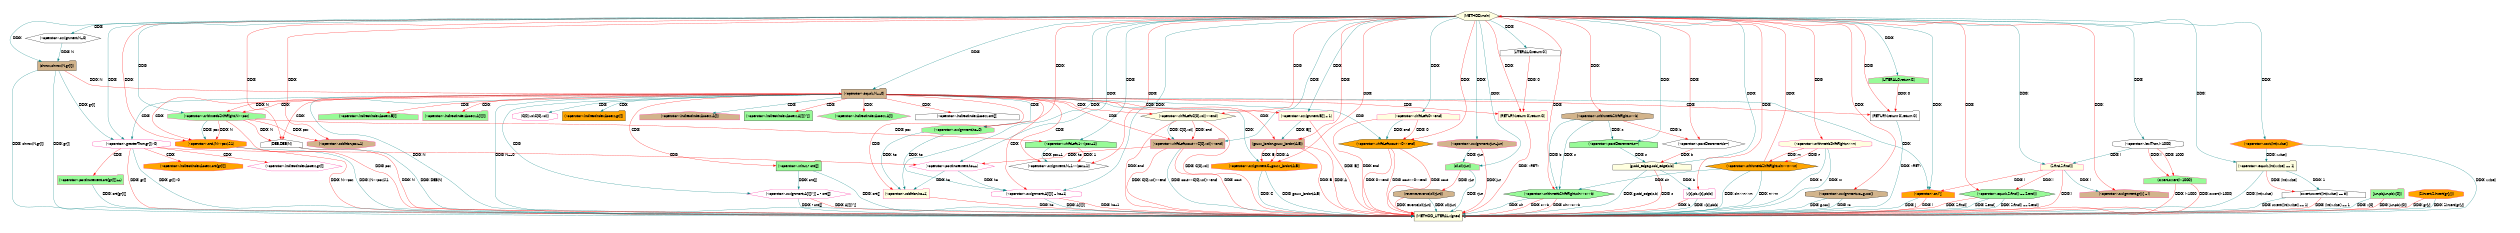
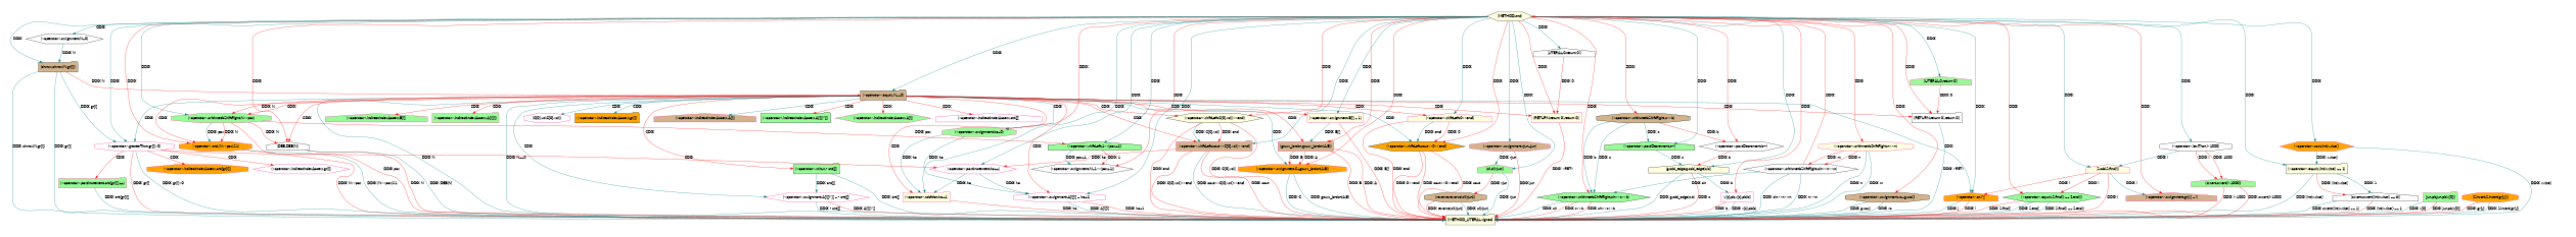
  digraph {
    fontname=Lato
    node [color=deeppink fillcolor=white fontname=Lato shape=folder style=filled]
    edge [color=red fontname=Lato]
-   n1 [color=black fillcolor=lightyellow label="(METHOD,main)" shape=hexagon]
+   n1 [color=black fillcolor=lightyellow label="(METHOD,and)" shape=hexagon]
    n2 [fillcolor=tan label="(<operator>.assignment,rjun=jun)" shape=octagon]
    n3 [color=black label="(<operator>.assignment,N=0)" shape=hexagon]
    n4 [color=black fillcolor=tan label="(chmax,chmax(N,gr[i]))"]
    n5 [color=black label="(DEB,DEB(N))" shape=house]
    n6 [fillcolor=palegreen label="(<operator>.assignment,ko=0)" shape=octagon]
    n7 [fillcolor=lightyellow label="(<operator>.assignment,B[i] = 1)"]
    n8 [fillcolor=orange label="(<operator>.assignment,C=gauss_jordan(A,B))" shape=octagon]
    n9 [fillcolor=tan label="(<operator>.shiftLeft,cout<<C[0].val()<<endl)"]
    n10 [fillcolor=lightyellow label="(RETURN,return 0;,return 0;)"]
    n11 [color=black fillcolor=palegreen label="(<operator>.arithmeticShiftRight,cin>>a>>b)" shape=hexagon]
    n12 [color=black fillcolor=palegreen label="(<operator>.postDecrement,a--)" shape=house]
    n13 [color=black label="(<operator>.postDecrement,b--)" shape=hexagon]
    n14 [color=black fillcolor=lightyellow label="(g.add_edge,g.add_edge(a,b))" shape=house]
    n15 [label="(v[a].pb,v[a].pb(b))"]
    n16 [color=black fillcolor=tan label="(<operator>.assignment,sc=g.scc())" shape=octagon]
    n17 [color=black fillcolor=tan label="(<operator>.equals,N==0)"]
    n18 [label="(<operator>.assignment,A[i][i] = ko+1)" shape=octagon]
    n19 [color=black label="(LITERAL,0,return 0;)" shape=house]
    n20 [fillcolor=lightyellow label="(<operator>.arithmeticShiftRight,n>>m)" shape=octagon]
    n21 [fillcolor=palegreen label="(all,all(rjun))" shape=house]
    n22 [color=black fillcolor=orange label="(<operator>.shiftLeft,cout<<0<<endl)" shape=hexagon]
    n23 [color=black label="(RETURN,return 0;,return 0;)"]
    n24 [fillcolor=orange label="(<operator>.and,(N>>pos)&1)" shape=octagon]
    n25 [label="(<operator>.greaterThan,gr[i]>0)" shape=octagon]
    n26 [fillcolor=tan label="(gauss_jordan,gauss_jordan(A,B))"]
    n27 [color=black fillcolor=lightyellow label="(<operator>.shiftLeft,C[0].val()<<endl)" shape=hexagon]
    n28 [color=black fillcolor=tan label="(<operator>.arithmeticShiftRight,a>>b)" shape=octagon]
    n29 [color=black fillcolor=palegreen label="(<operator>.equals,S.find(i) == S.end())" shape=hexagon]
    n30 [fillcolor=palegreen label="(LITERAL,0,return 0;)" shape=house]
    n31 [color=black label="(<operator>.assignment,N=1<<(pos+1))" shape=hexagon]
    n32 [label="(<operator>.postIncrement,ko++)" shape=hexagon]
    n33 [fillcolor=lightyellow label="(<operator>.addition,ko+1)"]
    n34 [color=black fillcolor=lightyellow label="(<operator>.equals,(int)x.size() == 1)"]
    n35 [color=black label="(<operator>.lessThan,i<1000)" shape=octagon]
    n36 [fillcolor=tan label="(<operator>.assignment,gr[x] = i)" shape=house]
    n37 [fillcolor=lightyellow label="(<operator>.shiftLeft,0<<endl)" shape=house]
    n38 [fillcolor=palegreen label="(<operator>.arithmeticShiftRight,N>>pos)" shape=octagon]
    n39 [fillcolor=orange label="(<operator>.cast,(int)x.size())" shape=hexagon]
-   n40 [fillcolor=lightyellow label="(S.find,S.find(i))" shape=house]
+   n40 [fillcolor=lightyellow label="(S.add,S.find(i))" shape=house]
    n41 [color=black fillcolor=palegreen label="(<operator>.shiftLeft,1<<(pos+1))" shape=house]
    n42 [fillcolor=orange label="(<operator>.or,i^j)" shape=house]
-   n43 [fillcolor=tan label="(<operator>.addition,pos+1)" shape=octagon]
-   n44 [color=black fillcolor=orange label="(<operator>.arithmeticShiftRight,cin>>n>>m)" shape=hexagon]
+   n44 [color=black label="(<operator>.arithmeticShiftRight,cin>>n>>m)" shape=hexagon]
    n45 [color=black fillcolor=lightyellow label="(METHOD_LITERAL,signed)"]
    n46 [label="(<operator>.assignment,A[i][i^j] = - cnt[j])" shape=hexagon]
    n47 [color=black fillcolor=palegreen label="(<operator>.minus,- cnt[j])"]
    n48 [fillcolor=palegreen label="(<operator>.indirectIndexAccess,B[i])" shape=house]
    n49 [fillcolor=palegreen label="(<operator>.indirectIndexAccess,A[i][i])"]
    n50 [label="(C[0].val,C[0].val())" shape=octagon]
    n51 [color=black fillcolor=orange label="(<operator>.indirectIndexAccess,gr[i])"]
    n52 [fillcolor=tan label="(<operator>.indirectIndexAccess,A[i])" shape=house]
    n53 [color=black fillcolor=palegreen label="(<operator>.indirectIndexAccess,A[i][i^j])"]
    n54 [fillcolor=palegreen label="(<operator>.indirectIndexAccess,A[i])" shape=hexagon]
-   n55 [color=black label="(<operator>.indirectIndexAccess,cnt[j])" shape=house]
+   n55 [label="(<operator>.indirectIndexAccess,cnt[j])" shape=house]
    n56 [color=black fillcolor=tan label="(reverse,reverse(all(rjun)))" shape=octagon]
    n57 [fillcolor=palegreen label="(<operator>.postIncrement,cnt[gr[i]]++)"]
    n58 [fillcolor=orange label="(<operator>.indirectIndexAccess,cnt[gr[i]])" shape=octagon]
    n59 [label="(<operator>.indirectIndexAccess,gr[i])" shape=hexagon]
    n60 [color=black label="(assert,assert((int)x.size() == 6))" shape=house]
    n61 [fillcolor=palegreen label="(assert,assert(i<1000))" shape=house]
    n62 [fillcolor=palegreen label="(jun.pb,jun.pb(x[0]))"]
    n63 [fillcolor=orange label="(S.insert,S.insert(gr[y]))" shape=octagon]
    n1 -> n2 [color=teal label="DDG: "]
    n1 -> n3 [color=teal label="DDG: "]
    n1 -> n4 [color=teal label="DDG: "]
    n1 -> n5 [label="DDG: "]
    n1 -> n6 [label="DDG: "]
    n1 -> n7 [color=teal label="DDG: "]
    n1 -> n8 [label="DDG: "]
    n1 -> n9 [color=teal label="DDG: "]
    n1 -> n10 [label="DDG: "]
    n1 -> n11 [label="DDG: "]
    n1 -> n12 [color=teal label="DDG: "]
    n1 -> n13 [label="DDG: "]
    n1 -> n14 [color=teal label="DDG: "]
    n1 -> n15 [label="DDG: "]
    n1 -> n16 [label="DDG: "]
    n1 -> n17 [color=teal label="DDG: "]
    n1 -> n18 [color=teal label="DDG: "]
    n1 -> n19 [color=teal label="DDG: "]
    n1 -> n20 [label="DDG: "]
    n1 -> n21 [color=teal label="DDG: "]
    n1 -> n22 [label="DDG: "]
    n1 -> n23 [label="DDG: "]
    n1 -> n24 [label="DDG: "]
    n1 -> n25 [color=teal label="DDG: "]
    n1 -> n26 [label="DDG: "]
    n1 -> n27 [label="DDG: "]
    n1 -> n28 [label="DDG: "]
    n1 -> n29 [label="DDG: "]
    n1 -> n30 [color=teal label="DDG: "]
    n1 -> n31 [label="DDG: "]
    n1 -> n32 [color=teal label="DDG: "]
    n1 -> n33 [color=teal label="DDG: "]
    n1 -> n34 [color=teal label="DDG: "]
    n1 -> n35 [color=teal label="DDG: "]
    n1 -> n36 [label="DDG: "]
    n1 -> n37 [color=teal label="DDG: "]
    n1 -> n38 [color=teal label="DDG: "]
    n1 -> n39 [color=teal label="DDG: "]
    n1 -> n40 [color=teal label="DDG: "]
    n1 -> n41 [color=teal label="DDG: "]
    n1 -> n42 [color=teal label="DDG: "]
-   n1 -> n43 [label="DDG: "]
    n2 -> n21 [color=teal label="DDG: rjun"]
    n2 -> n45 [label="DDG: jun"]
    n3 -> n4 [color=teal label="DDG: N"]
    n4 -> n17 [label="DDG: N"]
    n4 -> n25 [color=teal label="DDG: gr[i]"]
    n4 -> n45 [color=teal label="DDG: gr[i]"]
    n4 -> n45 [color=teal label="DDG: chmax(N,gr[i])"]
    n5 -> n45 [label="DDG: N"]
    n5 -> n45 [color=teal label="DDG: DEB(N)"]
    n6 -> n18 [color=teal label="DDG: ko"]
    n6 -> n33 [color=teal label="DDG: ko"]
    n7 -> n26 [color=teal label="DDG: B[i]"]
    n7 -> n45 [label="DDG: B[i]"]
    n8 -> n45 [color=teal label="DDG: C"]
    n8 -> n45 [color=teal label="DDG: gauss_jordan(A,B)"]
    n9 -> n32 [label="DDG: ko"]
    n9 -> n45 [label="DDG: cout"]
    n9 -> n45 [label="DDG: C[0].val()<<endl"]
    n9 -> n45 [color=teal label="DDG: cout<<C[0].val()<<endl"]
    n10 -> n45 [label="DDG: <RET>"]
    n11 -> n45 [color=teal label="DDG: cin"]
    n11 -> n45 [label="DDG: a>>b"]
    n11 -> n45 [label="DDG: cin>>a>>b"]
    n12 -> n14 [color=teal label="DDG: a"]
    n13 -> n14 [label="DDG: b"]
    n14 -> n15 [color=teal label="DDG: b"]
    n14 -> n45 [label="DDG: a"]
    n14 -> n45 [color=teal label="DDG: g.add_edge(a,b)"]
    n15 -> n45 [label="DDG: b"]
    n15 -> n45 [color=teal label="DDG: v[a].pb(b)"]
    n16 -> n45 [color=teal label="DDG: sc"]
    n16 -> n45 [color=teal label="DDG: g.scc()"]
    n17 -> n5 [label="CDG: "]
    n17 -> n6 [color=teal label="CDG: "]
    n17 -> n7 [label="CDG: "]
    n17 -> n8 [color=teal label="CDG: "]
    n17 -> n9 [label="CDG: "]
    n17 -> n10 [label="CDG: "]
    n17 -> n18 [label="CDG: "]
    n17 -> n22 [color=teal label="CDG: "]
    n17 -> n23 [label="CDG: "]
    n17 -> n24 [label="CDG: "]
    n17 -> n25 [color=teal label="CDG: "]
    n17 -> n26 [label="CDG: "]
    n17 -> n27 [label="CDG: "]
    n17 -> n33 [label="CDG: "]
-   n17 -> n31 [label="CDG: "]
+   n17 -> n37 [label="CDG: "]
    n17 -> n38 [label="DDG: N"]
    n17 -> n38 [label="CDG: "]
    n17 -> n42 [color=teal label="CDG: "]
    n17 -> n45 [color=teal label="DDG: N"]
    n17 -> n45 [color=teal label="DDG: N==0"]
    n17 -> n46 [color=teal label="CDG: "]
    n17 -> n47 [label="CDG: "]
    n17 -> n48 [label="CDG: "]
    n17 -> n49 [label="CDG: "]
    n17 -> n50 [color=teal label="CDG: "]
    n17 -> n51 [color=teal label="CDG: "]
    n17 -> n52 [color=teal label="CDG: "]
    n17 -> n53 [label="CDG: "]
    n17 -> n54 [label="CDG: "]
    n17 -> n55 [label="CDG: "]
    n18 -> n45 [color=teal label="DDG: A[i][i]"]
    n18 -> n45 [label="DDG: ko+1"]
    n19 -> n10 [label="DDG: 0"]
    n20 -> n44 [label="DDG: m"]
    n20 -> n44 [label="DDG: n"]
    n20 -> n45 [color=teal label="DDG: n"]
    n20 -> n45 [color=teal label="DDG: m"]
    n21 -> n45 [color=teal label="DDG: rjun"]
    n21 -> n56 [label="DDG: rjun"]
    n22 -> n45 [label="DDG: cout"]
    n22 -> n45 [label="DDG: 0<<endl"]
    n22 -> n45 [label="DDG: cout<<0<<endl"]
    n23 -> n45 [color=teal label="DDG: <RET>"]
    n24 -> n45 [label="DDG: N>>pos"]
    n24 -> n45 [color=teal label="DDG: (N>>pos)&1"]
    n25 -> n32 [label="CDG: "]
    n25 -> n45 [label="DDG: gr[i]"]
    n25 -> n45 [color=teal label="DDG: gr[i]>0"]
    n25 -> n57 [label="CDG: "]
    n25 -> n58 [label="CDG: "]
    n25 -> n59 [label="CDG: "]
    n26 -> n8 [label="DDG: B"]
    n26 -> n8 [label="DDG: A"]
    n26 -> n45 [label="DDG: A"]
    n26 -> n45 [label="DDG: B"]
    n27 -> n9 [label="DDG: endl"]
    n27 -> n9 [color=teal label="DDG: C[0].val()"]
    n27 -> n45 [label="DDG: C[0].val()"]
    n27 -> n45 [label="DDG: endl"]
    n28 -> n11 [color=teal label="DDG: b"]
    n28 -> n11 [color=teal label="DDG: a"]
    n28 -> n12 [color=teal label="DDG: a"]
    n28 -> n13 [label="CDG: b"]
    n29 -> n45 [label="DDG: S.find(i)"]
    n29 -> n45 [color=teal label="DDG: S.end()"]
    n29 -> n45 [color=teal label="DDG: S.find(i) == S.end()"]
    n30 -> n23 [label="DDG: 0"]
    n32 -> n18 [color=teal label="DDG: ko"]
    n32 -> n33 [color=teal label="DDG: ko"]
    n33 -> n45 [label="DDG: ko"]
    n34 -> n45 [color=teal label="DDG: (int)x.size()"]
    n34 -> n60 [color=teal label="DDG: 1"]
    n34 -> n60 [label="DDG: (int)x.size()"]
    n35 -> n40 [color=teal label="DDG: i"]
    n35 -> n61 [label="DDG: 1000"]
    n35 -> n61 [label="DDG: i"]
    n37 -> n22 [color=teal label="DDG: endl"]
    n37 -> n22 [label="DDG: 0"]
    n37 -> n45 [label="DDG: endl"]
    n38 -> n5 [label="DDG: N"]
    n38 -> n24 [color=teal label="DDG: pos"]
    n38 -> n24 [label="DDG: N"]
    n38 -> n41 [label="DDG: pos"]
-   n38 -> n43 [label="DDG: pos"]
    n38 -> n45 [label="DDG: pos"]
    n39 -> n34 [color=teal label="DDG: x.size()"]
    n39 -> n45 [color=teal label="DDG: x.size()"]
    n40 -> n29 [label="DDG: i"]
    n40 -> n36 [color=teal label="DDG: i"]
    n40 -> n42 [label="DDG: i"]
    n40 -> n45 [label="DDG: i"]
    n41 -> n31 [color=teal label="DDG: pos+1"]
    n41 -> n31 [label="DDG: 1"]
    n42 -> n45 [label="DDG: i"]
    n42 -> n45 [color=teal label="DDG: j"]
    n44 -> n1 [label="DDG: "]
    n44 -> n11 [color=teal label="DDG: cin"]
    n44 -> n45 [color=teal label="DDG: n>>m"]
    n44 -> n45 [color=teal label="DDG: cin>>n>>m"]
    n46 -> n45 [label="DDG: A[i][i^j]"]
    n46 -> n45 [color=teal label="DDG: - cnt[j]"]
    n47 -> n45 [color=teal label="DDG: cnt[j]"]
    n47 -> n46 [color=teal label="DDG: cnt[j]"]
    n56 -> n45 [color=teal label="DDG: all(rjun)"]
    n56 -> n45 [label="DDG: reverse(all(rjun))"]
    n57 -> n45 [color=teal label="DDG: cnt[gr[i]]"]
    n60 -> n45 [label="DDG: (int)x.size() == 1"]
    n60 -> n45 [color=teal label="DDG: assert((int)x.size() == 1)"]
    n61 -> n45 [label="DDG: i<1000"]
    n61 -> n45 [label="DDG: assert(i<1000)"]
    n62 -> n45 [color=teal label="DDG: x[0]"]
    n62 -> n45 [label="DDG: jun.pb(x[0])"]
    n63 -> n45 [label="DDG: gr[y]"]
    n63 -> n45 [color=teal label="DDG: S.insert(gr[y])"]
  }
